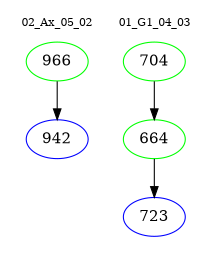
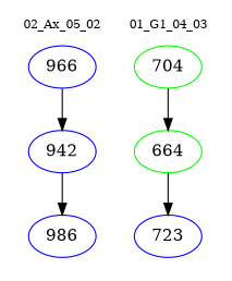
  digraph {
    node [color=green]
    edge [color=black]
-   n1 [label=966]
+   n1 [color=blue label=966]
    n2 [color=blue label=942]
+   n3 [color=blue label=986]
    n4 [label=704]
    n5 [label=664]
    n6 [color=blue label=723]
    subgraph cluster_1 {
      color=white
      fontsize=10
      label="02_Ax_05_02"
      n1
      n2
+     n3
    }
    subgraph cluster_2 {
      color=white
      fontsize=10
      label="01_G1_04_03"
      n4
      n5
      n6
    }
    n1 -> n2
+   n2 -> n3
    n4 -> n5
    n5 -> n6
  }
